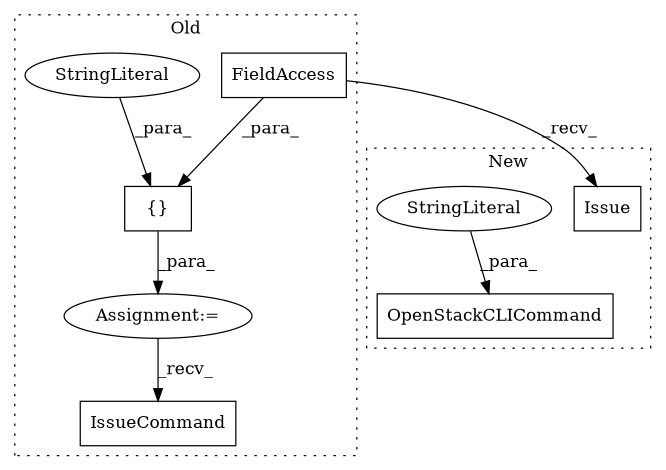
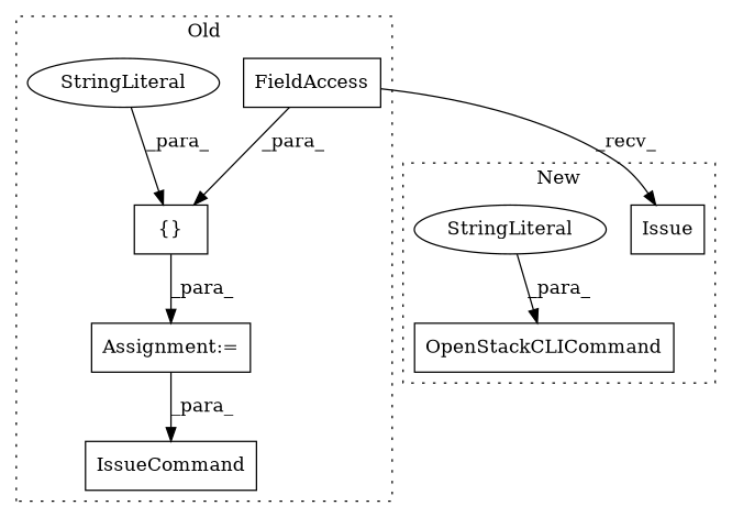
  digraph {
    node [a=32 shape=box]
    n1 [l="13,1" label=IssueCommand s="12338,12364"]
    n2 [a=4 l="1,1" label="{}" s="12190,12282"]
    n3 [a=45 l=21 label=StringLiteral s=12217 shape=ellipse]
    n4 [a=22 l=25 label=FieldAccess s=12191]
-   n5 [a=7 l=1 label="Assignment:=" s=12177 shape=ellipse]
+   n5 [a=7 l=1 label="Assignment:=" s=12177]
    n6 [l="20,1" label=OpenStackCLICommand s="12299,12358"]
    n7 [l=7 label=Issue s=12472]
    n8 [a=45 l=8 label=StringLiteral s=12339 shape=ellipse]
    subgraph cluster_1 {
      label=Old
      style=dotted
      n1
      n2
      n3
      n4
      n5
    }
    subgraph cluster_2 {
      label=New
      style=dotted
      n6
      n7
      n8
    }
    n2 -> n5 [label=_para_]
    n3 -> n2 [label=_para_]
    n4 -> n2 [label=_para_]
    n4 -> n7 [label=_recv_]
-   n5 -> n1 [label=_recv_]
+   n5 -> n1 [label=_para_]
    n8 -> n6 [label=_para_]
  }
